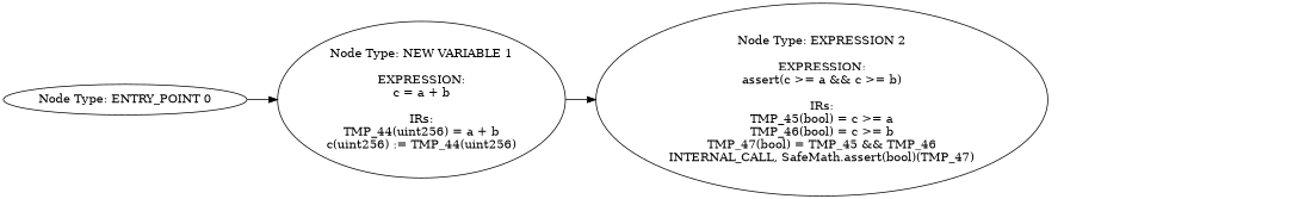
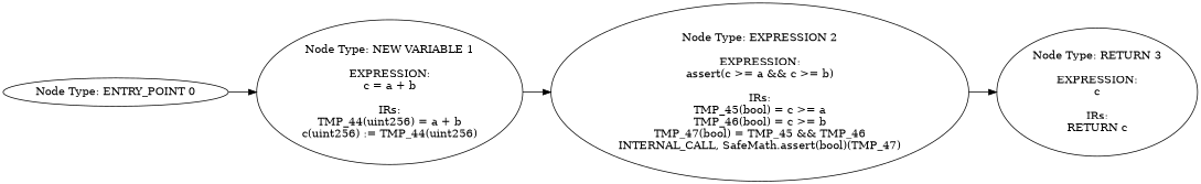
  digraph {
    rankdir=LR
    n1 [label="Node Type: ENTRY_POINT 0\n"]
    n2 [label="Node Type: NEW VARIABLE 1\n\nEXPRESSION:\nc = a + b\n\nIRs:\nTMP_44(uint256) = a + b\nc(uint256) := TMP_44(uint256)"]
    n3 [label="Node Type: EXPRESSION 2\n\nEXPRESSION:\nassert(c >= a && c >= b)\n\nIRs:\nTMP_45(bool) = c >= a\nTMP_46(bool) = c >= b\nTMP_47(bool) = TMP_45 && TMP_46\nINTERNAL_CALL, SafeMath.assert(bool)(TMP_47)"]
+   n4 [label="Node Type: RETURN 3\n\nEXPRESSION:\nc\n\nIRs:\nRETURN c"]
    n1 -> n2
    n2 -> n3
+   n3 -> n4
  }
